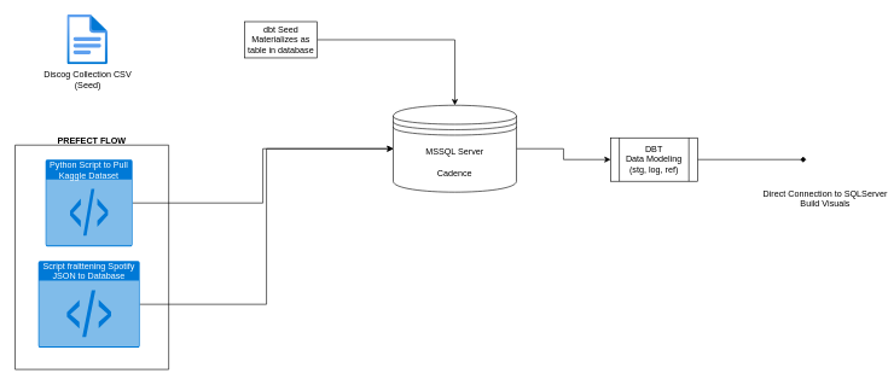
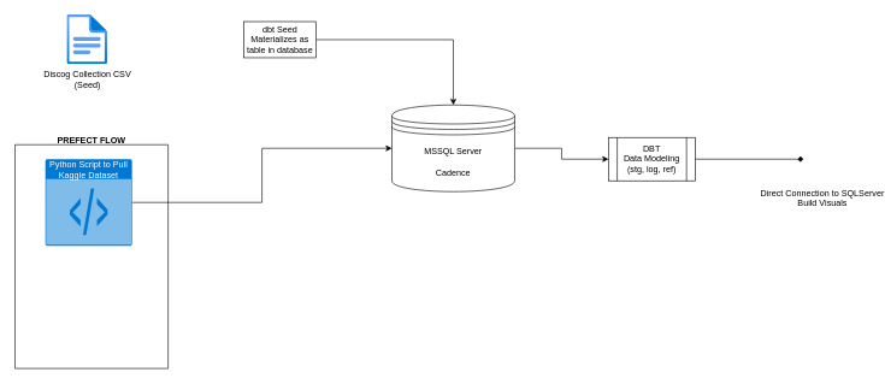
  <mxCell id="0" />
  <mxCell id="1" parent="0" />
  <mxCell id="2" value="Discog Collection CSV&lt;br&gt;(Seed)&lt;div&gt;&lt;br&gt;&lt;/div&gt;" style="image;aspect=fixed;html=1;points=[];align=center;fontSize=12;image=img/lib/azure2/general/File.svg;" parent="1" vertex="1"><mxGeometry x="92" y="20" width="56.0" height="69" as="geometry" /></mxCell>
  <mxCell id="3" value="" style="edgeStyle=orthogonalEdgeStyle;rounded=0;orthogonalLoop=1;jettySize=auto;html=1;entryX=0;entryY=0.5;entryDx=0;entryDy=0;exitX=1;exitY=0.5;exitDx=0;exitDy=0;exitPerimeter=0;" parent="1" source="4" target="6" edge="1"><mxGeometry relative="1" as="geometry"><mxPoint x="404" y="450" as="sourcePoint" /><mxPoint x="696" y="410" as="targetPoint" /></mxGeometry></mxCell>
  <mxCell id="4" value="Python Script to Pull Kaggle Dataset&lt;div&gt;&lt;br&gt;&lt;/div&gt;" style="html=1;whiteSpace=wrap;strokeColor=none;fillColor=#0079D6;labelPosition=center;verticalLabelPosition=middle;verticalAlign=top;align=center;fontSize=12;outlineConnect=0;spacingTop=-6;fontColor=#FFFFFF;sketch=0;shape=mxgraph.sitemap.script;" parent="1" vertex="1"><mxGeometry x="62" y="220" width="120" height="120" as="geometry" /></mxCell>
  <mxCell id="5" value="" style="edgeStyle=orthogonalEdgeStyle;rounded=0;orthogonalLoop=1;jettySize=auto;html=1;" parent="1" source="6" target="10" edge="1"><mxGeometry relative="1" as="geometry" /></mxCell>
  <mxCell id="6" value="MSSQL Server&lt;br&gt;&lt;br&gt;Cadence" style="shape=datastore;whiteSpace=wrap;html=1;" parent="1" vertex="1"><mxGeometry x="542" y="145" width="170" height="120" as="geometry" /></mxCell>
  <mxCell id="7" value="" style="edgeStyle=orthogonalEdgeStyle;rounded=0;orthogonalLoop=1;jettySize=auto;html=1;" parent="1" source="8" target="6" edge="1"><mxGeometry relative="1" as="geometry" /></mxCell>
  <mxCell id="8" value="dbt Seed&lt;br&gt;Materializes as table in database" style="html=1;dashed=0;whiteSpace=wrap;" parent="1" vertex="1"><mxGeometry x="337" y="29.5" width="100" height="50" as="geometry" /></mxCell>
  <mxCell id="9" value="" style="edgeStyle=orthogonalEdgeStyle;rounded=0;orthogonalLoop=1;jettySize=auto;html=1;endArrow=diamond;" parent="1" source="10" target="11" edge="1"><mxGeometry relative="1" as="geometry" /></mxCell>
  <mxCell id="10" value="DBT&lt;br&gt;Data Modeling&lt;br&gt;(stg, log, ref)" style="shape=process;whiteSpace=wrap;html=1;backgroundOutline=1;" parent="1" vertex="1"><mxGeometry x="842" y="190" width="120" height="60" as="geometry" /></mxCell>
  <mxCell id="11" value="Direct Connection to SQLServer&lt;div&gt;Build Visuals&lt;/div&gt;" style="image;aspect=fixed;html=1;points=[];align=center;fontSize=12;image=img/lib/azure2/power_platform/PowerBI.svg;" parent="1" vertex="1"><mxGeometry x="1112" y="186" width="51" height="68" as="geometry" /></mxCell>
- <mxCell id="12" style="edgeStyle=orthogonalEdgeStyle;rounded=0;orthogonalLoop=1;jettySize=auto;html=1;entryX=0;entryY=0.5;entryDx=0;entryDy=0;" edge="1" parent="1" source="13" target="6"><mxGeometry relative="1" as="geometry" /></mxCell>
- <mxCell id="13" value="Script fralttening Spotify JSON to Database&lt;br&gt;&lt;div&gt;&lt;br&gt;&lt;/div&gt;" style="html=1;whiteSpace=wrap;strokeColor=none;fillColor=#0079D6;labelPosition=center;verticalLabelPosition=middle;verticalAlign=top;align=center;fontSize=12;outlineConnect=0;spacingTop=-6;fontColor=#FFFFFF;sketch=0;shape=mxgraph.sitemap.script;" vertex="1" parent="1"><mxGeometry x="52" y="360" width="140" height="120" as="geometry" /></mxCell>
  <mxCell id="14" value="PREFECT FLOW&#10;" style="swimlane;startSize=0;" vertex="1" parent="1"><mxGeometry x="20" y="200" width="212" height="310" as="geometry" /></mxCell>
